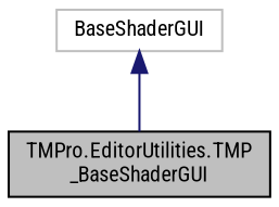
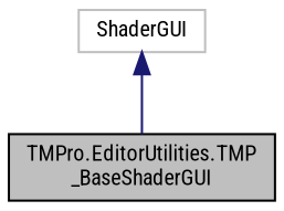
  digraph {
    fontname="Roboto Condensed"
    node [fontname="Roboto Condensed" fontsize=10 shape=record style=filled]
    n1 [color=black fillcolor=grey75 fontcolor=black height=0.2 label="TMPro.EditorUtilities.TMP\l_BaseShaderGUI" width=0.4]
-   n2 [color=grey75 fillcolor=white height=0.2 label=BaseShaderGUI width=0.4]
+   n2 [color=grey75 fillcolor=white height=0.2 label=ShaderGUI width=0.4]
    n2 -> n1 [color=midnightblue dir=back fontname="Roboto Condensed" fontsize=10 labelfontname=Helvetica labelfontsize=10 style=solid]
  }
